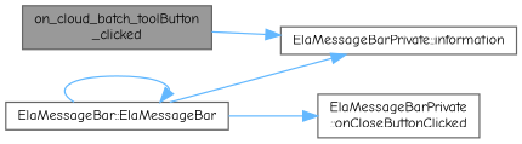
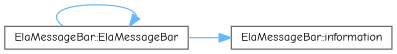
  digraph {
    fontname="Comic Neue"
    rankdir=LR
    node [color=grey40 fillcolor=white fontname="Comic Neue" fontsize=10 shape=box style=filled]
    edge [color=steelblue1 fontname="Comic Neue" fontsize=10 labelfontname=Helvetica labelfontsize=10 style=solid]
-   n1 [color=gray40 fillcolor=grey60 fontcolor=black height=0.2 label="on_cloud_batch_toolButton\l_clicked" width=0.4]
-   n2 [height=0.2 label="ElaMessageBarPrivate::information" width=0.4]
+   n2 [height=0.2 label="ElaMessageBar::information" width=0.4]
    n3 [height=0.2 label="ElaMessageBar::ElaMessageBar" width=0.4]
-   n4 [height=0.2 label="ElaMessageBarPrivate\l::onCloseButtonClicked" width=0.4]
-   n1 -> n2
    n3 -> n2
    n3 -> n3
-   n3 -> n4
  }
